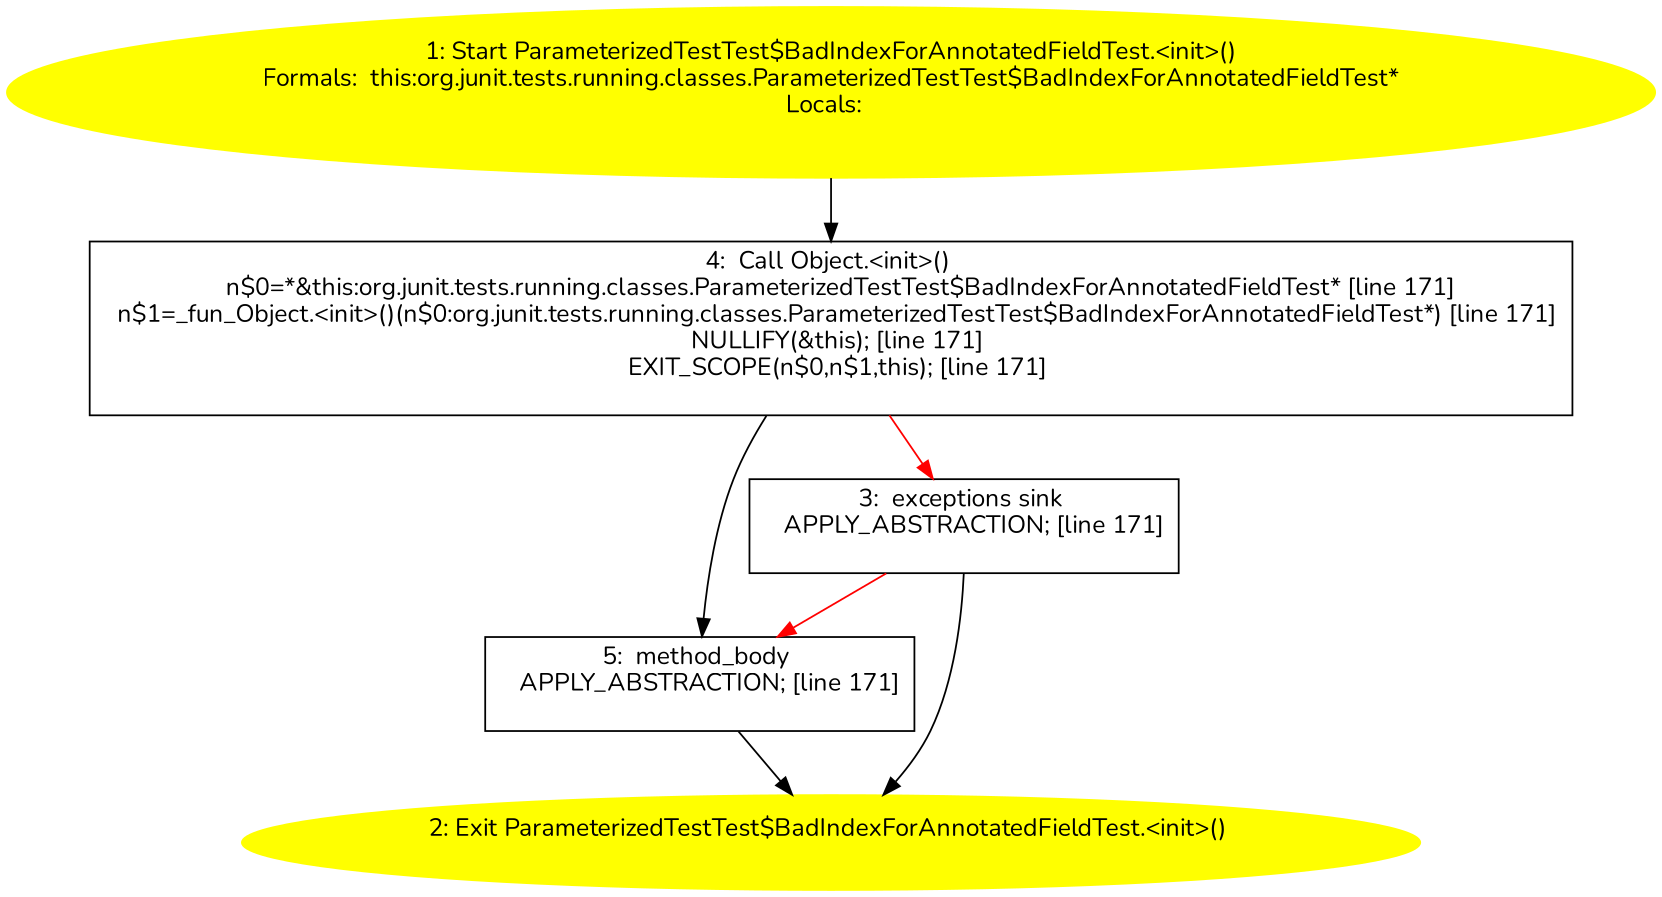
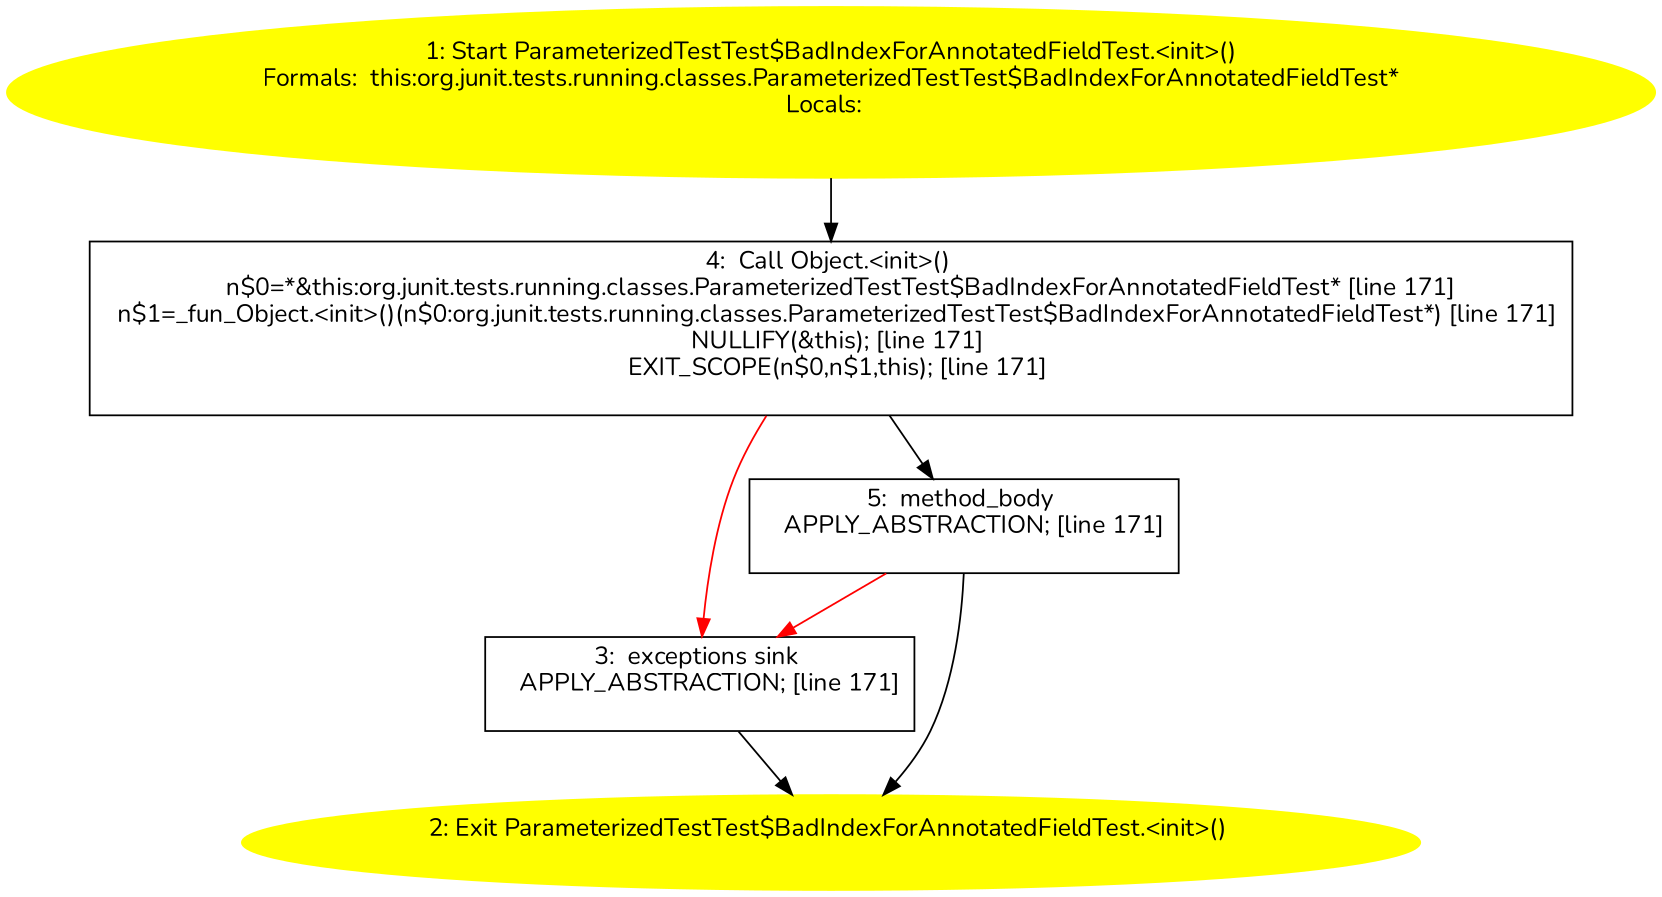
  digraph {
    fontname=Nunito
    node [fontname=Nunito shape=box]
    edge [fontname=Nunito]
    n1 [color=yellow label="1: Start ParameterizedTestTest$BadIndexForAnnotatedFieldTest.<init>()\nFormals:  this:org.junit.tests.running.classes.ParameterizedTestTest$BadIndexForAnnotatedFieldTest*\nLocals:  \n  " style=filled shape=""]
    n2 [label="4:  Call Object.<init>() \n   n$0=*&this:org.junit.tests.running.classes.ParameterizedTestTest$BadIndexForAnnotatedFieldTest* [line 171]\n  n$1=_fun_Object.<init>()(n$0:org.junit.tests.running.classes.ParameterizedTestTest$BadIndexForAnnotatedFieldTest*) [line 171]\n  NULLIFY(&this); [line 171]\n  EXIT_SCOPE(n$0,n$1,this); [line 171]\n "]
    n3 [label="3:  exceptions sink \n   APPLY_ABSTRACTION; [line 171]\n "]
    n4 [label="5:  method_body \n   APPLY_ABSTRACTION; [line 171]\n "]
    n5 [color=yellow label="2: Exit ParameterizedTestTest$BadIndexForAnnotatedFieldTest.<init>() \n  " style=filled shape=""]
    n1 -> n2
    n2 -> n3 [color=red]
    n2 -> n4
    n3 -> n5
-   n3 -> n4 [color=red]
+   n4 -> n3 [color=red]
    n4 -> n5
  }
